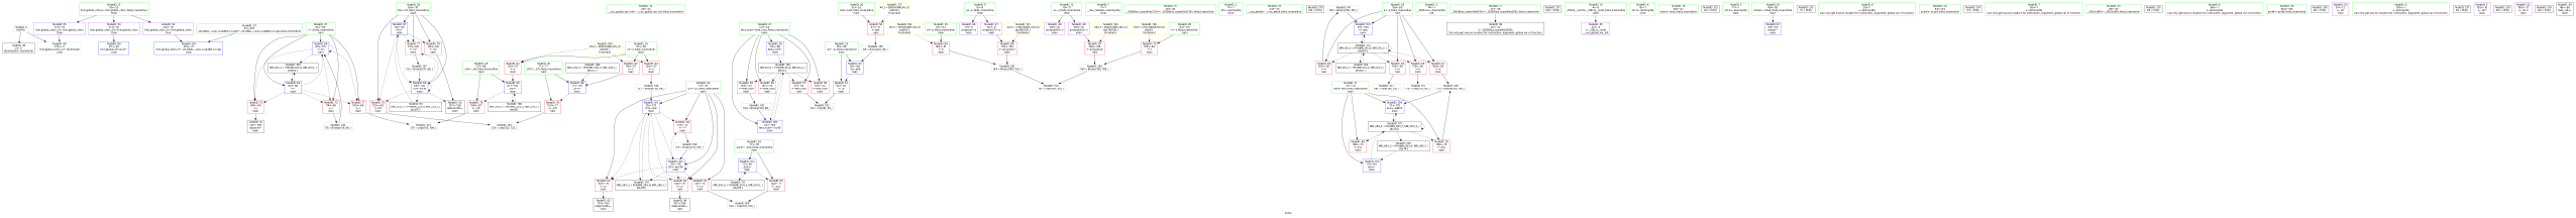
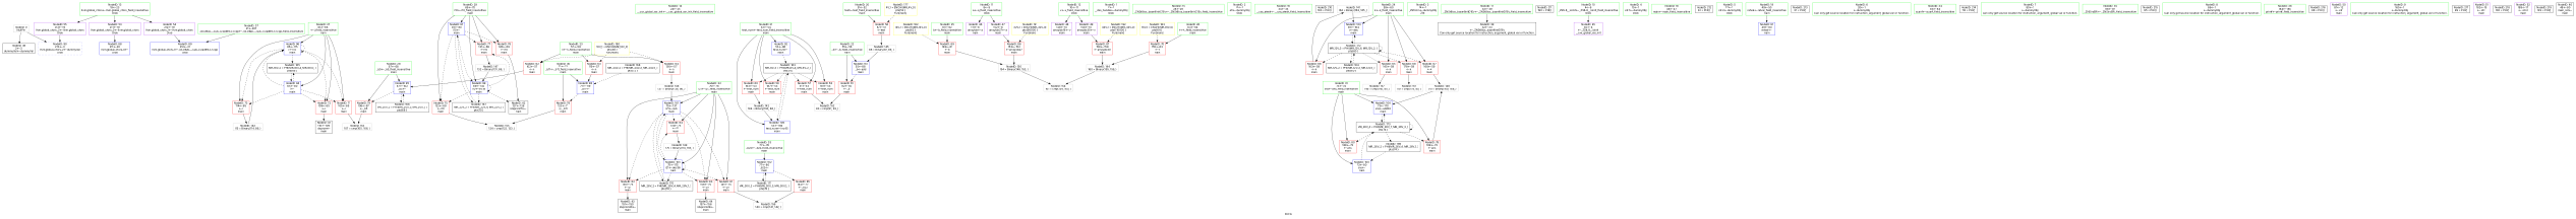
  digraph {
    fontname=Inter
    label=SVFG
    node [color=green fontname=Inter shape=record]
    edge [fontname=Inter style=solid]
    n1 [color=grey label="{NodeID: 0\nNullPtr}"]
    n2 [color=black label="{NodeID: 38\n2\<--3\ndummyVal\<--dummyVal\n}"]
    n3 [color=blue label="{NodeID: 90\n213\<--3\nllvm.global_ctors_2\<--dummyVal\nGlob }" style=dotted]
    n4 [color=yellow label="{NodeID: 180\n10V_1 = ENCHI(MR_10V_0)\npts\{58 \}\nFun[main]}" style=double]
    n5 [color=red label="{NodeID: 62\n102\<--57\n\<--n\nmain\n}"]
    n6 [color=red label="{NodeID: 63\n119\<--57\n\<--n\nmain\n}"]
    n7 [color=red label="{NodeID: 64\n136\<--57\n\<--n\nmain\n}"]
    n8 [color=blue label="{NodeID: 95\n67\<--102\n_b5\<--\nmain\n}"]
    n9 [color=blue label="{NodeID: 98\n71\<--119\n_b11\<--\nmain\n}"]
    n10 [color=grey label="{NodeID: 146\n137 = Binary(136, 86, )\n}"]
    n11 [color=red label="{NodeID: 74\n106\<--67\n\<--_b5\nmain\n}"]
    n12 [color=black label="{NodeID: 166\nMR_20V_2 = PHI(MR_20V_3, MR_20V_1, )\npts\{68 \}\n}"]
    n13 [color=red label="{NodeID: 78\n123\<--71\n\<--_b11\nmain\n}"]
    n14 [color=blue label="{NodeID: 101\n75\<--137\ni21\<--sub\nmain\n}"]
    n15 [color=blue label="{NodeID: 97\n69\<--80\ni10\<--\nmain\n}"]
    n16 [color=red label="{NodeID: 75\n122\<--69\n\<--i10\nmain\n}"]
    n17 [color=red label="{NodeID: 76\n126\<--69\n\<--i10\nmain\n}"]
    n18 [color=red label="{NodeID: 77\n131\<--69\n\<--i10\nmain\n}"]
    n19 [color=blue label="{NodeID: 99\n69\<--132\ni10\<--inc19\nmain\n}"]
    n20 [color=black label="{NodeID: 167\nMR_22V_2 = PHI(MR_22V_4, MR_22V_1, )\npts\{70 \}\n}"]
    n21 [color=grey label="{NodeID: 155\n124 = cmp(122, 123, )\n}"]
    n22 [color=black label="{NodeID: 42\n127\<--126\nidxprom15\<--\nmain\n}"]
    n23 [color=grey label="{NodeID: 147\n132 = Binary(131, 86, )\n}"]
    n24 [label="{NodeID: 14\n24\<--25\n__cxx_global_var_init\<--__cxx_global_var_init_field_insensitive\n}"]
    n25 [label="{NodeID: 28\n67\<--68\n_b5\<--_b5_field_insensitive\nmain\n}"]
    n26 [color=grey label="{NodeID: 153\n107 = cmp(105, 106, )\n}"]
    n27 [color=red label="{NodeID: 56\n87\<--51\n\<--test\nmain\n}"]
    n28 [color=grey label="{NodeID: 145\n88 = Binary(87, 86, )\n}"]
    n29 [color=blue label="{NodeID: 93\n55\<--88\n_b\<--add\nmain\n}"]
    n30 [color=red label="{NodeID: 61\n92\<--55\n\<--_b\nmain\n}"]
    n31 [color=red label="{NodeID: 70\n155\<--63\n\<--t\nmain\n}"]
    n32 [color=grey label="{NodeID: 144\n160 = Binary(155, 159, )\n}"]
    n33 [color=grey label="{NodeID: 154\n161 = cmp(154, 160, )\n}"]
    n34 [color=red label="{NodeID: 84\n174\<--75\n\<--i21\nmain\n}"]
    n35 [color=grey label="{NodeID: 149\n175 = Binary(174, 165, )\n}"]
    n36 [color=blue label="{NodeID: 105\n75\<--175\ni21\<--dec36\nmain\n}"]
    n37 [color=black label="{NodeID: 170\nMR_28V_2 = PHI(MR_28V_4, MR_28V_1, )\npts\{76 \}\n}"]
    n38 [color=red label="{NodeID: 81\n141\<--75\n\<--i21\nmain\n}"]
    n39 [color=red label="{NodeID: 82\n150\<--75\n\<--i21\nmain\n}"]
    n40 [color=red label="{NodeID: 83\n156\<--75\n\<--i21\nmain\n}"]
    n41 [label="{NodeID: 1\n7\<--1\n__dso_handle\<--dummyObj\nGlob }"]
    n42 [color=black label="{NodeID: 168\nMR_24V_2 = PHI(MR_24V_3, MR_24V_1, )\npts\{72 \}\n}"]
    n43 [label="{NodeID: 15\n28\<--29\n_ZNSt8ios_base4InitC1Ev\<--_ZNSt8ios_base4InitC1Ev_field_insensitive\n}"]
    n44 [label="{NodeID: 29\n69\<--70\ni10\<--i10_field_insensitive\nmain\n}"]
    n45 [color=black label="{NodeID: 43\n151\<--150\nidxprom26\<--\nmain\n}"]
    n46 [color=red label="{NodeID: 57\n91\<--53\n\<--test_num\nmain\n}"]
    n47 [color=grey label="{NodeID: 152\n93 = cmp(91, 92, )\n}"]
    n48 [color=red label="{NodeID: 71\n105\<--65\n\<--i\nmain\n}"]
    n49 [color=red label="{NodeID: 85\n142\<--77\n\<--_b22\nmain\n}"]
    n50 [color=grey label="{NodeID: 156\n143 = cmp(141, 142, )\n}"]
    n51 [label="{NodeID: 2\n12\<--1\n.str\<--dummyObj\nGlob }"]
    n52 [color=yellow label="{NodeID: 182\n14V_1 = ENCHI(MR_14V_0)\npts\{62 \}\nFun[main]}" style=double]
    n53 [color=red label="{NodeID: 69\n149\<--61\n\<--b\nmain\n}"]
    n54 [color=grey label="{NodeID: 150\n154 = Binary(149, 153, )\n}"]
    n55 [label="{NodeID: 16\n34\<--35\n__cxa_atexit\<--__cxa_atexit_field_insensitive\n}"]
    n56 [label="{NodeID: 30\n71\<--72\n_b11\<--_b11_field_insensitive\nmain\n}"]
    n57 [color=black label="{NodeID: 210\n183 = PHI()\n}"]
    n58 [color=black label="{NodeID: 44\n157\<--156\nidxprom29\<--\nmain\n}"]
    n59 [color=grey label="{NodeID: 141\n164 = Binary(163, 165, )\n}"]
    n60 [color=blue label="{NodeID: 103\n59\<--164\nk\<--dec\nmain\n}"]
    n61 [color=black label="{NodeID: 172\nMR_12V_3 = PHI(MR_12V_6, MR_12V_2, )\npts\{60 \}\n}"]
    n62 [color=red label="{NodeID: 65\n145\<--59\n\<--k\nmain\n}"]
    n63 [color=red label="{NodeID: 66\n163\<--59\n\<--k\nmain\n}"]
    n64 [color=red label="{NodeID: 67\n168\<--59\n\<--k\nmain\n}"]
    n65 [color=red label="{NodeID: 68\n178\<--59\n\<--k\nmain\n}"]
    n66 [color=black label="{NodeID: 164\nMR_12V_2 = PHI(MR_12V_3, MR_12V_1, )\npts\{60 \}\n}"]
    n67 [color=red label="{NodeID: 58\n181\<--53\n\<--test_num\nmain\n}"]
    n68 [color=red label="{NodeID: 72\n109\<--65\n\<--i\nmain\n}"]
    n69 [color=black label="{NodeID: 41\n110\<--109\nidxprom\<--\nmain\n}"]
    n70 [color=black label="{NodeID: 169\nMR_26V_2 = PHI(MR_26V_4, MR_26V_1, )\npts\{74 \}\n}"]
    n71 [color=blue label="{NodeID: 100\n73\<--80\nans\<--\nmain\n}"]
    n72 [color=black label="{NodeID: 173\nMR_26V_4 = PHI(MR_26V_7, MR_26V_3, )\npts\{74 \}\n}"]
    n73 [color=red label="{NodeID: 79\n169\<--73\n\<--ans\nmain\n}"]
    n74 [color=red label="{NodeID: 80\n188\<--73\n\<--ans\nmain\n}"]
    n75 [color=blue label="{NodeID: 104\n73\<--170\nans\<--add33\nmain\n}"]
    n76 [color=red label="{NodeID: 86\n153\<--152\n\<--arrayidx27\nmain\n}"]
    n77 [label="{NodeID: 3\n14\<--1\n_ZSt3cin\<--dummyObj\nZSt }"]
    n78 [color=yellow label="{NodeID: 183\n16V_1 = ENCHI(MR_16V_0)\npts\{64 \}\nFun[main]}" style=double]
    n79 [color=grey label="{NodeID: 148\n170 = Binary(169, 168, )\n}"]
    n80 [label="{NodeID: 17\n33\<--39\n_ZNSt8ios_base4InitD1Ev\<--_ZNSt8ios_base4InitD1Ev_field_insensitive\n}"]
    n81 [color=black label="{NodeID: 39\n32\<--33\n\<--_ZNSt8ios_base4InitD1Ev\nCan only get source location for instruction, argument, global var or function.}"]
    n82 [label="{NodeID: 31\n73\<--74\nans\<--ans_field_insensitive\nmain\n}"]
    n83 [color=black label="{NodeID: 211\n190 = PHI()\n}"]
    n84 [color=purple label="{NodeID: 45\n30\<--4\n\<--_ZStL8__ioinit\n__cxx_global_var_init\n}"]
    n85 [color=grey label="{NodeID: 142\n194 = Binary(193, 86, )\n}"]
    n86 [color=blue label="{NodeID: 106\n53\<--194\ntest_num\<--inc45\nmain\n}"]
    n87 [color=black label="{NodeID: 163\nMR_6V_3 = PHI(MR_6V_4, MR_6V_2, )\npts\{54 \}\n}"]
    n88 [color=red label="{NodeID: 59\n187\<--53\n\<--test_num\nmain\n}"]
    n89 [color=red label="{NodeID: 60\n193\<--53\n\<--test_num\nmain\n}"]
    n90 [color=red label="{NodeID: 73\n114\<--65\n\<--i\nmain\n}"]
    n91 [color=grey label="{NodeID: 143\n115 = Binary(114, 86, )\n}"]
    n92 [color=blue label="{NodeID: 96\n65\<--115\ni\<--inc\nmain\n}"]
    n93 [color=black label="{NodeID: 165\nMR_18V_2 = PHI(MR_18V_4, MR_18V_1, )\npts\{66 \}\n}"]
    n94 [color=red label="{NodeID: 87\n159\<--158\n\<--arrayidx30\nmain\n}"]
    n95 [label="{NodeID: 4\n15\<--1\n.str.1\<--dummyObj\nGlob }"]
    n96 [label="{NodeID: 18\n46\<--47\nmain\<--main_field_insensitive\n}"]
    n97 [label="{NodeID: 32\n75\<--76\ni21\<--i21_field_insensitive\nmain\n}"]
    n98 [color=black label="{NodeID: 212\n82 = PHI()\n}"]
    n99 [color=purple label="{NodeID: 46\n111\<--8\narrayidx\<--a\nmain\n}"]
    n100 [color=blue label="{NodeID: 94\n65\<--80\ni\<--\nmain\n}"]
    n101 [color=grey label="{NodeID: 157\n146 = cmp(145, 80, )\n}"]
    n102 [color=black label="{NodeID: 171\nMR_30V_2 = PHI(MR_30V_3, MR_30V_1, )\npts\{78 \}\n}"]
    n103 [color=blue label="{NodeID: 102\n77\<--80\n_b22\<--\nmain\n}"]
    n104 [color=blue label="{NodeID: 88\n211\<--20\nllvm.global_ctors_0\<--\nGlob }"]
    n105 [label="{NodeID: 5\n17\<--1\n.str.2\<--dummyObj\nGlob }"]
    n106 [label="{NodeID: 19\n49\<--50\nretval\<--retval_field_insensitive\nmain\n}"]
    n107 [color=blue label="{NodeID: 91\n49\<--80\nretval\<--\nmain\n}"]
    n108 [label="{NodeID: 33\n77\<--78\n_b22\<--_b22_field_insensitive\nmain\n}"]
    n109 [color=black label="{NodeID: 213\n31 = PHI()\n}"]
    n110 [color=purple label="{NodeID: 47\n152\<--8\narrayidx27\<--a\nmain\n}"]
    n111 [color=grey label="{NodeID: 151\n179 = cmp(178, 80, )\n}"]
    n112 [color=blue label="{NodeID: 89\n212\<--21\nllvm.global_ctors_1\<--_GLOBAL__sub_I_vlad89_1_1.cpp\nGlob }"]
    n113 [label="{NodeID: 6\n20\<--1\n\<--dummyObj\nCan only get source location for instruction, argument, global var or function.}"]
    n114 [label="{NodeID: 20\n51\<--52\ntest\<--test_field_insensitive\nmain\n}"]
    n115 [label="{NodeID: 34\n83\<--84\nscanf\<--scanf_field_insensitive\n}"]
    n116 [color=black label="{NodeID: 214\n112 = PHI()\n}"]
    n117 [color=purple label="{NodeID: 48\n128\<--10\narrayidx16\<--v\nmain\n}"]
    n118 [label="{NodeID: 7\n80\<--1\n\<--dummyObj\nCan only get source location for instruction, argument, global var or function.}"]
    n119 [label="{NodeID: 21\n53\<--54\ntest_num\<--test_num_field_insensitive\nmain\n}"]
    n120 [color=blue label="{NodeID: 92\n53\<--86\ntest_num\<--\nmain\n}"]
    n121 [label="{NodeID: 35\n96\<--97\n_ZNSirsERi\<--_ZNSirsERi_field_insensitive\n}"]
    n122 [color=black label="{NodeID: 215\n95 = PHI()\n}"]
    n123 [color=purple label="{NodeID: 49\n158\<--10\narrayidx30\<--v\nmain\n}"]
    n124 [label="{NodeID: 8\n86\<--1\n\<--dummyObj\nCan only get source location for instruction, argument, global var or function.}"]
    n125 [label="{NodeID: 22\n55\<--56\n_b\<--_b_field_insensitive\nmain\n}"]
    n126 [label="{NodeID: 36\n184\<--185\nprintf\<--printf_field_insensitive\n}"]
    n127 [color=black label="{NodeID: 216\n98 = PHI()\n}"]
    n128 [color=purple label="{NodeID: 50\n81\<--12\n\<--.str\nmain\n}"]
    n129 [label="{NodeID: 9\n165\<--1\n\<--dummyObj\nCan only get source location for instruction, argument, global var or function.}"]
    n130 [label="{NodeID: 23\n57\<--58\nn\<--n_field_insensitive\nmain\n}"]
    n131 [label="{NodeID: 37\n21\<--207\n_GLOBAL__sub_I_vlad89_1_1.cpp\<--_GLOBAL__sub_I_vlad89_1_1.cpp_field_insensitive\n}"]
    n132 [color=black label="{NodeID: 217\n99 = PHI()\n}"]
    n133 [color=purple label="{NodeID: 51\n182\<--15\n\<--.str.1\nmain\n}"]
    n134 [label="{NodeID: 10\n4\<--6\n_ZStL8__ioinit\<--_ZStL8__ioinit_field_insensitive\nGlob }"]
    n135 [label="{NodeID: 24\n59\<--60\nk\<--k_field_insensitive\nmain\n}"]
    n136 [color=black label="{NodeID: 218\n100 = PHI()\n}"]
    n137 [color=purple label="{NodeID: 52\n189\<--17\n\<--.str.2\nmain\n}"]
    n138 [color=yellow label="{NodeID: 177\n4V_1 = ENCHI(MR_4V_0)\npts\{52 \}\nFun[main]}" style=double]
    n139 [label="{NodeID: 11\n8\<--9\na\<--a_field_insensitive\nGlob }"]
    n140 [color=yellow label="{NodeID: 191\n32V_1 = ENCHI(MR_32V_0)\npts\{90000 \}\nFun[main]}" style=double]
    n141 [label="{NodeID: 25\n61\<--62\nb\<--b_field_insensitive\nmain\n}"]
    n142 [color=black label="{NodeID: 219\n129 = PHI()\n}"]
    n143 [color=purple label="{NodeID: 53\n211\<--19\nllvm.global_ctors_0\<--llvm.global_ctors\nGlob }"]
    n144 [label="{NodeID: 12\n10\<--11\nv\<--v_field_insensitive\nGlob }"]
    n145 [color=yellow label="{NodeID: 192\n34V_1 = ENCHI(MR_34V_0)\npts\{110000 \}\nFun[main]}" style=double]
    n146 [label="{NodeID: 26\n63\<--64\nt\<--t_field_insensitive\nmain\n}"]
    n147 [color=black label="{NodeID: 40\n48\<--80\nmain_ret\<--\nmain\n}"]
    n148 [color=purple label="{NodeID: 54\n212\<--19\nllvm.global_ctors_1\<--llvm.global_ctors\nGlob }"]
    n149 [label="{NodeID: 13\n19\<--23\nllvm.global_ctors\<--llvm.global_ctors_field_insensitive\nGlob }"]
    n150 [color=purple label="{NodeID: 55\n213\<--19\nllvm.global_ctors_2\<--llvm.global_ctors\nGlob }"]
    n151 [label="{NodeID: 27\n65\<--66\ni\<--i_field_insensitive\nmain\n}"]
    n1 -> n2
    n1 -> n3
    n4 -> n5 [style=dashed]
    n4 -> n6 [style=dashed]
    n4 -> n7 [style=dashed]
    n5 -> n8
    n6 -> n9
    n7 -> n10
    n8 -> n11 [style=dashed]
    n8 -> n12 [style=dashed]
    n9 -> n13 [style=dashed]
    n10 -> n14
    n11 -> n26
    n12 -> n8 [style=dashed]
    n13 -> n21
    n14 -> n34 [style=dashed]
    n14 -> n36 [style=dashed]
    n14 -> n37 [style=dashed]
    n14 -> n38 [style=dashed]
    n14 -> n39 [style=dashed]
    n14 -> n40 [style=dashed]
    n15 -> n16 [style=dashed]
    n15 -> n17 [style=dashed]
    n15 -> n18 [style=dashed]
    n15 -> n19 [style=dashed]
+   n15 -> n20 [style=dashed]
    n16 -> n21
    n17 -> n22
    n18 -> n23
    n19 -> n16 [style=dashed]
    n19 -> n18 [style=dashed]
    n19 -> n19 [style=dashed]
    n19 -> n20 [style=dashed]
    n19 -> n22 [style=dashed]
    n20 -> n15 [style=dashed]
    n23 -> n19
    n25 -> n8
    n25 -> n11
    n27 -> n28
    n28 -> n29
    n29 -> n30 [style=dashed]
    n30 -> n47
    n31 -> n32
    n32 -> n33
    n34 -> n35
    n35 -> n36
    n36 -> n34 [style=dashed]
    n36 -> n36 [style=dashed]
    n36 -> n37 [style=dashed]
    n36 -> n38 [style=dashed]
    n36 -> n39 [style=dashed]
    n36 -> n40 [style=dashed]
    n37 -> n14 [style=dashed]
    n38 -> n50
    n39 -> n45
    n40 -> n58
    n42 -> n9 [style=dashed]
    n44 -> n15
    n44 -> n16
    n44 -> n17
    n44 -> n18
    n44 -> n19
    n46 -> n47
    n48 -> n26
    n49 -> n50
    n52 -> n53 [style=dashed]
    n53 -> n54
    n54 -> n33
    n56 -> n9
    n56 -> n13
    n59 -> n60
    n60 -> n61 [style=dashed]
    n61 -> n60 [style=dashed]
    n61 -> n61 [style=dashed]
    n61 -> n62 [style=dashed]
    n61 -> n63 [style=dashed]
    n61 -> n64 [style=dashed]
    n61 -> n65 [style=dashed]
    n61 -> n66 [style=dashed]
    n62 -> n101
    n63 -> n59
    n64 -> n79
    n65 -> n111
    n66 -> n61 [style=dashed]
    n68 -> n69
    n70 -> n71 [style=dashed]
    n71 -> n72 [style=dashed]
    n72 -> n70 [style=dashed]
    n72 -> n72 [style=dashed]
    n72 -> n73 [style=dashed]
    n72 -> n74 [style=dashed]
    n72 -> n75 [style=dashed]
    n73 -> n79
    n75 -> n72 [style=dashed]
    n76 -> n54
    n78 -> n31 [style=dashed]
    n79 -> n75
    n80 -> n81
    n82 -> n71
    n82 -> n73
    n82 -> n74
    n82 -> n75
    n85 -> n86
    n86 -> n87 [style=dashed]
    n87 -> n46 [style=dashed]
    n87 -> n67 [style=dashed]
    n87 -> n86 [style=dashed]
    n87 -> n88 [style=dashed]
    n87 -> n89 [style=dashed]
    n89 -> n85
    n90 -> n91
    n91 -> n92
    n92 -> n48 [style=dashed]
    n92 -> n68 [style=dashed]
    n92 -> n90 [style=dashed]
    n92 -> n92 [style=dashed]
    n92 -> n93 [style=dashed]
    n93 -> n100 [style=dashed]
    n94 -> n32
    n97 -> n14
    n97 -> n34
    n97 -> n36
    n97 -> n38
    n97 -> n39
    n97 -> n40
    n100 -> n48 [style=dashed]
    n100 -> n68 [style=dashed]
    n100 -> n90 [style=dashed]
    n100 -> n92 [style=dashed]
    n100 -> n93 [style=dashed]
    n102 -> n103 [style=dashed]
    n103 -> n49 [style=dashed]
    n103 -> n102 [style=dashed]
    n106 -> n107
-   n108 -> n49
    n108 -> n103
    n110 -> n76
    n114 -> n27
    n119 -> n46
    n119 -> n67
    n119 -> n86
    n119 -> n88
    n119 -> n89
    n119 -> n120
    n120 -> n87 [style=dashed]
    n123 -> n94
    n125 -> n29
    n125 -> n30
    n130 -> n5
    n130 -> n6
    n130 -> n7
    n131 -> n112
    n134 -> n84
    n135 -> n60
    n135 -> n62
    n135 -> n63
    n135 -> n64
    n135 -> n65
    n138 -> n27 [style=dashed]
    n139 -> n99
    n139 -> n110
    n140 -> n76 [style=dashed]
    n141 -> n53
    n143 -> n104
    n144 -> n117
    n144 -> n123
    n145 -> n94 [style=dashed]
    n146 -> n31
    n148 -> n112
    n149 -> n143
    n149 -> n148
    n149 -> n150
    n150 -> n3
    n151 -> n48
    n151 -> n68
    n151 -> n90
    n151 -> n92
    n151 -> n100
  }
